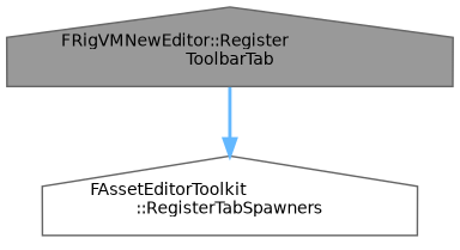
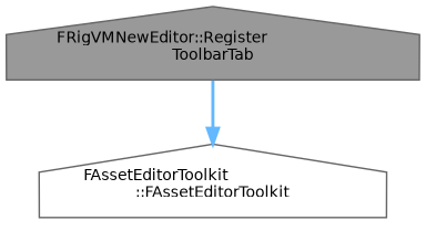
  digraph {
    rankdir=TB
    node [fontname=Helvetica fontsize=10 shape=house style=filled]
    n1 [color=gray40 fillcolor=grey60 fontcolor=black height=0.2 label="FRigVMNewEditor::Register\lToolbarTab" width=0.4]
-   n2 [color=grey40 fillcolor=white height=0.2 label="FAssetEditorToolkit\l::RegisterTabSpawners" width=0.4]
+   n2 [color=grey40 fillcolor=white height=0.2 label="FAssetEditorToolkit\l::FAssetEditorToolkit" width=0.4]
    n1 -> n2 [color=steelblue1 fontname=Helvetica fontsize=10 labelfontname=Helvetica labelfontsize=10 style=bold]
  }
